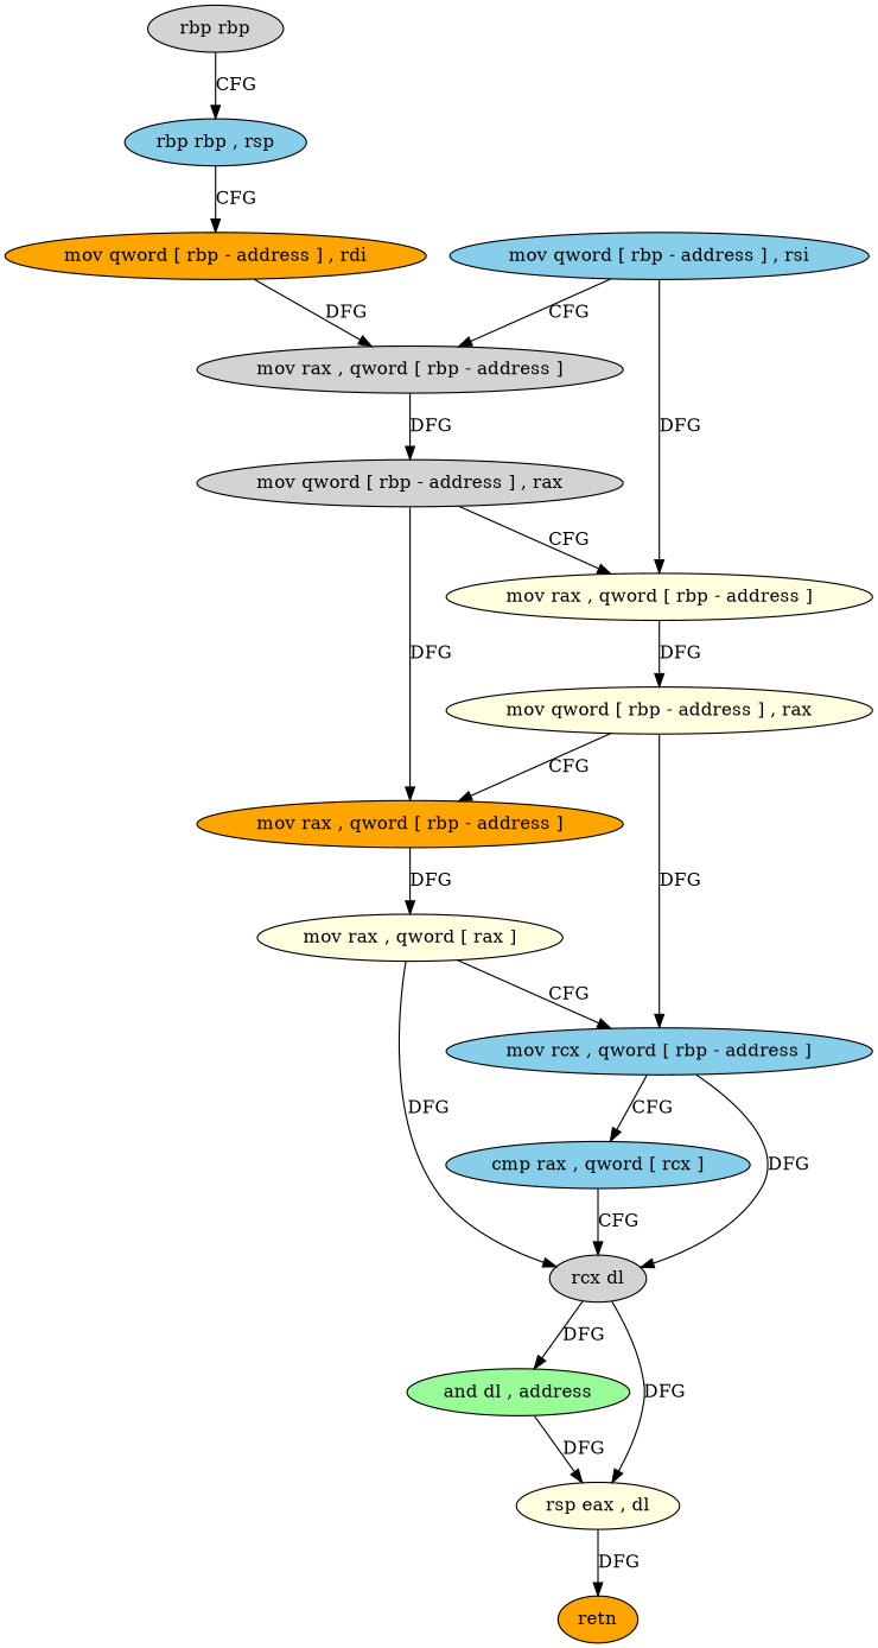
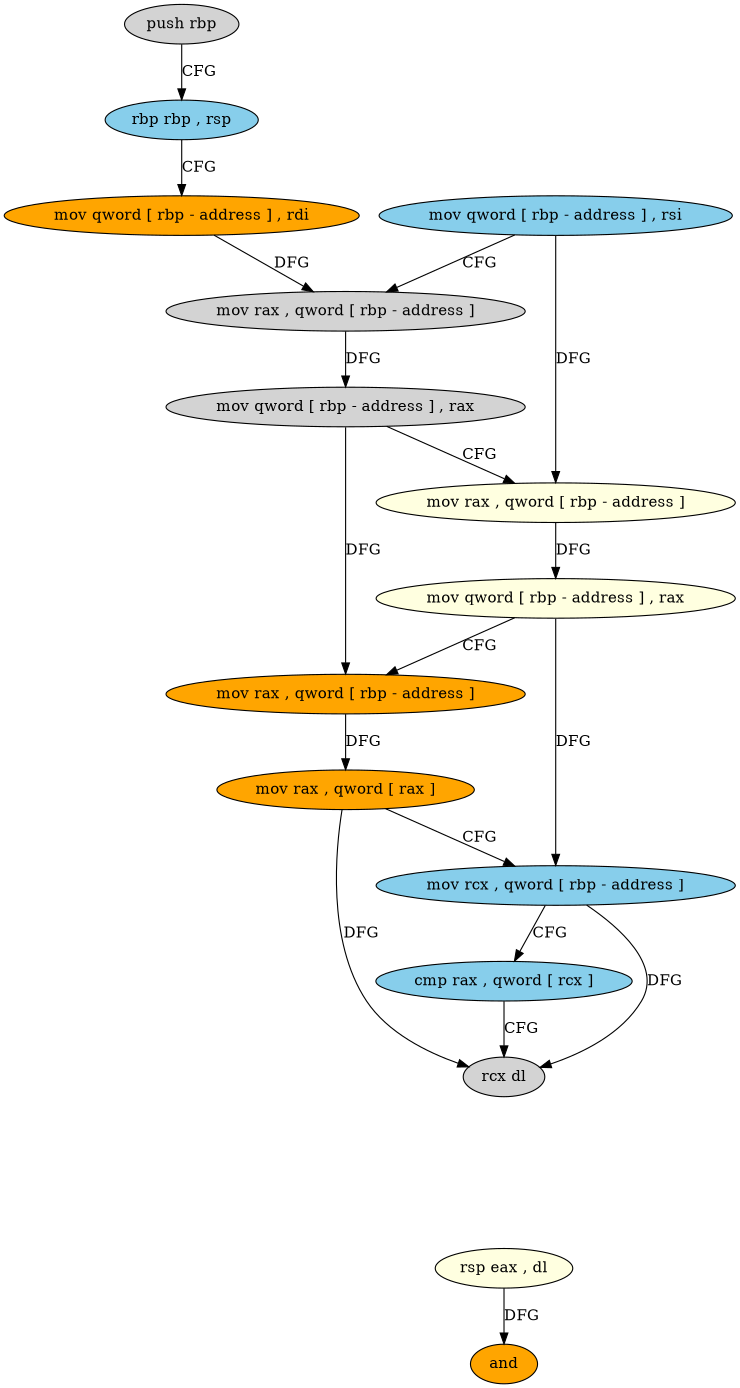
  digraph {
    node [fillcolor=lightgrey style=filled]
-   n1 [label="rbp rbp"]
+   n1 [label="push rbp"]
    n2 [fillcolor=skyblue label="rbp rbp , rsp"]
    n3 [fillcolor=orange label="mov qword [ rbp - address ] , rdi"]
    n4 [label="mov rax , qword [ rbp - address ]"]
    n5 [fillcolor=skyblue label="mov qword [ rbp - address ] , rsi"]
    n6 [fillcolor=lightyellow label="mov rax , qword [ rbp - address ]"]
    n7 [label="mov qword [ rbp - address ] , rax"]
    n8 [fillcolor=lightyellow label="mov qword [ rbp - address ] , rax"]
    n9 [fillcolor=orange label="mov rax , qword [ rbp - address ]"]
-   n10 [fillcolor=lightyellow label="mov rax , qword [ rax ]"]
+   n10 [fillcolor=orange label="mov rax , qword [ rax ]"]
    n11 [fillcolor=skyblue label="mov rcx , qword [ rbp - address ]"]
    n12 [label="rcx dl"]
    n13 [fillcolor=skyblue label="cmp rax , qword [ rcx ]"]
-   n14 [fillcolor=palegreen label="and dl , address"]
    n15 [fillcolor=lightyellow label="rsp eax , dl"]
-   n16 [fillcolor=orange label=retn]
+   n16 [fillcolor=orange label=and]
    n1 -> n2 [label=CFG]
    n2 -> n3 [label=CFG]
    n3 -> n4 [label=DFG]
    n4 -> n7 [label=DFG]
    n5 -> n4 [label=CFG]
    n5 -> n6 [label=DFG]
    n6 -> n8 [label=DFG]
    n7 -> n6 [label=CFG]
    n7 -> n9 [label=DFG]
    n8 -> n9 [label=CFG]
    n8 -> n11 [label=DFG]
    n9 -> n10 [label=DFG]
    n10 -> n11 [label=CFG]
    n10 -> n12 [label=DFG]
    n11 -> n12 [label=DFG]
    n11 -> n13 [label=CFG]
-   n12 -> n14 [label=DFG]
-   n12 -> n15 [label=DFG]
    n13 -> n12 [label=CFG]
-   n14 -> n15 [label=DFG]
    n15 -> n16 [label=DFG]
  }
